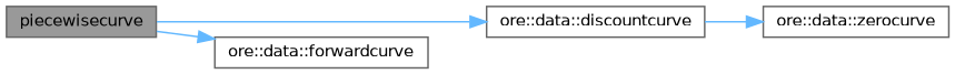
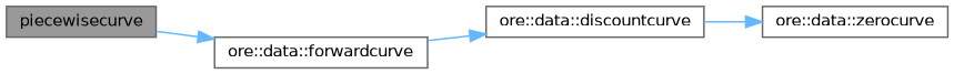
  digraph {
    rankdir=LR
    node [color=grey40 fillcolor=white fontname=Helvetica fontsize=10 shape=box style=filled]
    edge [color=steelblue1 fontname=Helvetica fontsize=10 labelfontname=Helvetica labelfontsize=10 style=solid]
    n1 [color=gray40 fillcolor=grey60 fontcolor=black height=0.2 label=piecewisecurve width=0.4]
    n2 [height=0.2 label="ore::data::discountcurve" width=0.4]
    n3 [height=0.2 label="ore::data::forwardcurve" width=0.4]
    n4 [height=0.2 label="ore::data::zerocurve" width=0.4]
-   n1 -> n2
+   n3 -> n2
    n1 -> n3
    n2 -> n4
  }
